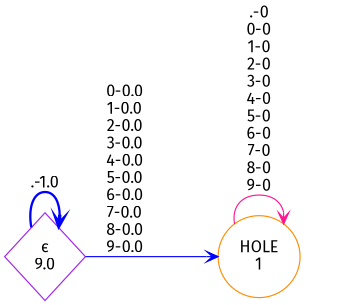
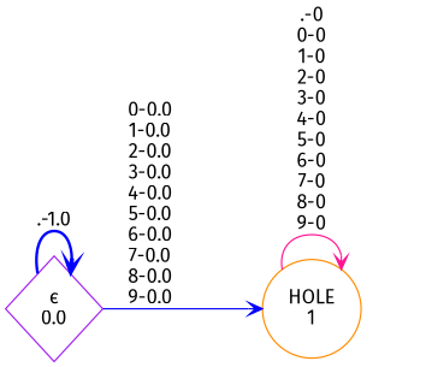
  digraph {
    rankdir=LR
    fontname="Fira Sans"
    node [fontname="Fira Sans"]
    edge [color=blue style=solid arrowhead=vee fontname="Fira Sans"]
    n1 [label="HOLE\n1" shape=circle color=darkorange]
-   n2 [label="ϵ\n9.0" shape=diamond color=purple]
+   n2 [label="ϵ\n0.0" shape=diamond color=purple]
    n1 -> n1 [label=".-0\n0-0\n1-0\n2-0\n3-0\n4-0\n5-0\n6-0\n7-0\n8-0\n9-0" color=deeppink]
    n2 -> n1 [label="0-0.0\n1-0.0\n2-0.0\n3-0.0\n4-0.0\n5-0.0\n6-0.0\n7-0.0\n8-0.0\n9-0.0"]
    n2 -> n2 [label=".-1.0" style=bold]
  }
